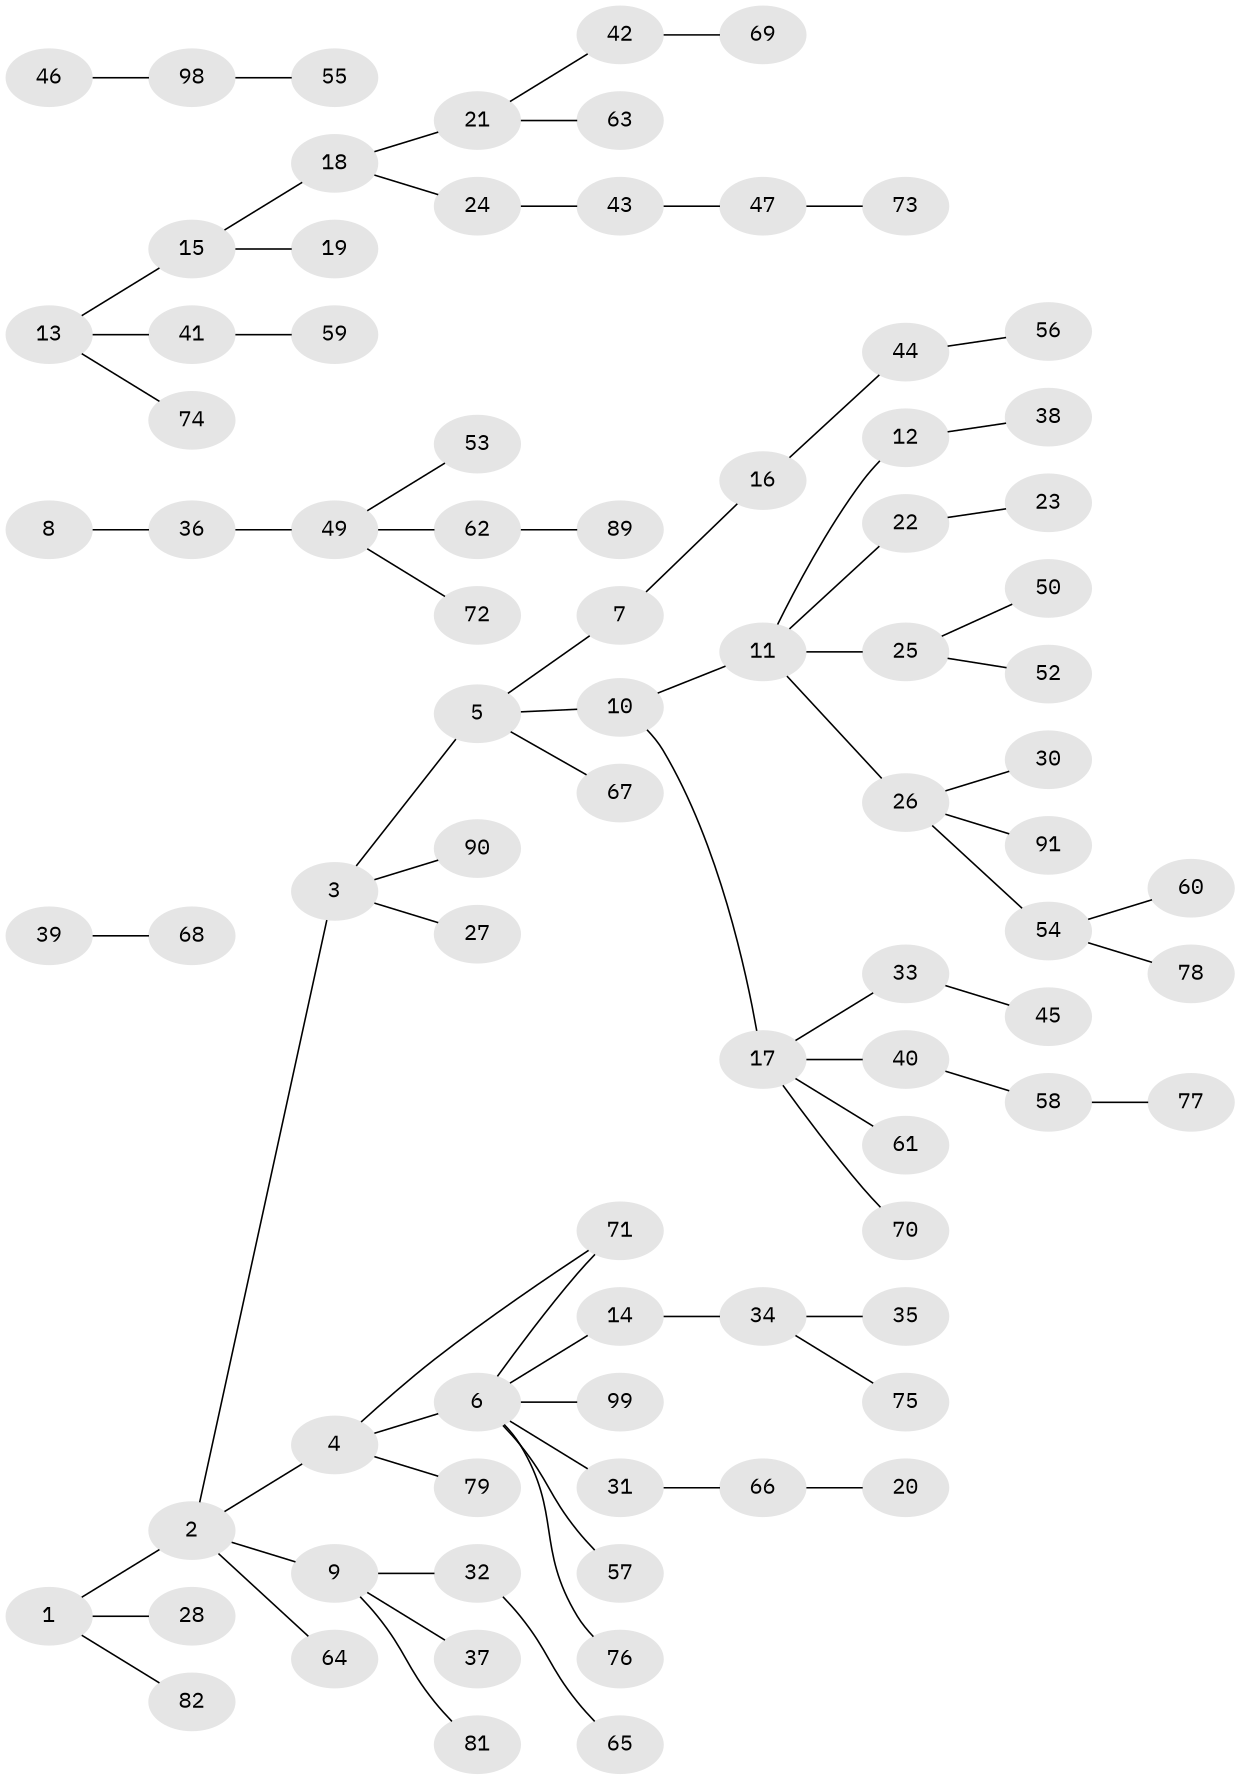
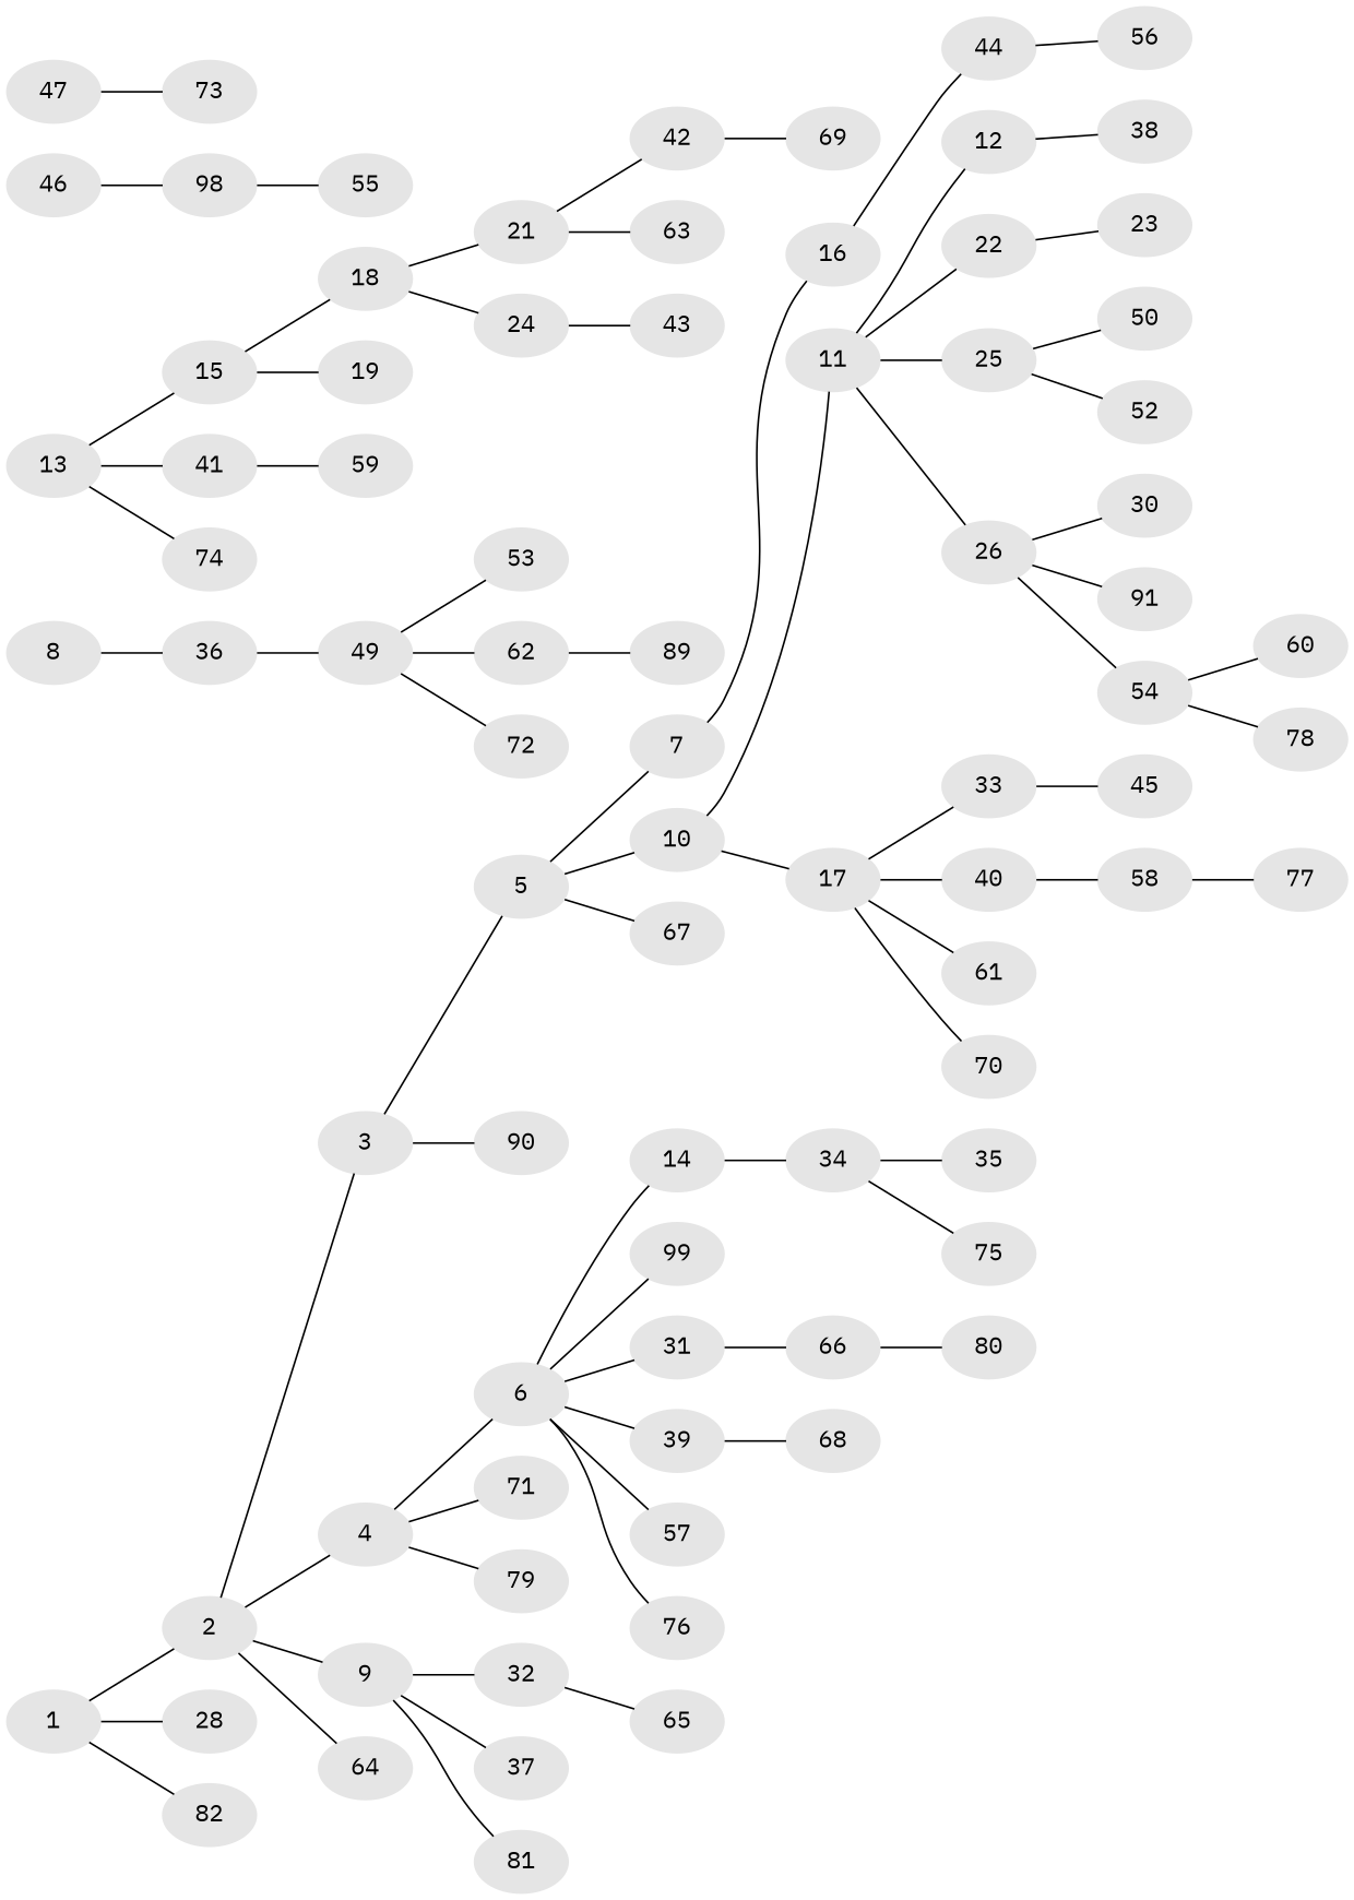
  graph {
    fontname="IBM Plex Mono"
    rankdir=LR
    node [color=gray90 fontname="IBM Plex Mono" style=filled]
    edge [fontname="IBM Plex Mono"]
    1
    2
    28
    82
    3
    4
    9
    64
    5
    n10 [label=90]
-   27
    6
    71
    79
    32
    37
    81
    7
    10
    67
    14
    n22 [label=99]
    31
    39
    57
    76
    16
    11
    17
    8
    36
    13
    15
    41
    74
    34
    66
    68
    44
    49
    65
    12
    22
    25
    26
    33
    40
    61
    70
    38
    23
    50
    52
    30
    n55 [label=91]
    54
    18
    19
    59
    35
    75
    21
    24
    56
    45
    58
    42
    63
    43
    69
    n71 [label=98]
    46
    47
    60
    78
-   80 [label=20]
+   80
    53
    62
    72
    77
    73
    55
    n83 [label=89]
    1 -- 2
    1 -- 28
    1 -- 82
    2 -- 3
    2 -- 4
    2 -- 9
    2 -- 64
    3 -- 5
    3 -- n10
-   3 -- 27
    4 -- 6
    4 -- 71
    4 -- 79
    9 -- 32
    9 -- 37
    9 -- 81
    5 -- 7
    5 -- 10
    5 -- 67
    6 -- 14
    6 -- n22
    6 -- 31
-   6 -- 71
+   6 -- 39
    6 -- 57
    6 -- 76
    32 -- 65
    7 -- 16
    10 -- 11
    10 -- 17
    14 -- 34
    31 -- 66
    39 -- 68
    16 -- 44
    11 -- 12
    11 -- 22
    11 -- 25
    11 -- 26
    17 -- 33
    17 -- 40
    17 -- 61
    17 -- 70
    8 -- 36
    36 -- 49
    13 -- 15
    13 -- 41
    13 -- 74
    15 -- 18
    15 -- 19
    41 -- 59
    34 -- 35
    34 -- 75
    66 -- 80
    44 -- 56
    49 -- 53
    49 -- 62
    49 -- 72
    12 -- 38
    22 -- 23
    25 -- 50
    25 -- 52
    26 -- 30
    26 -- n55
    26 -- 54
    33 -- 45
    40 -- 58
    54 -- 60
    54 -- 78
    18 -- 21
    18 -- 24
    21 -- 42
    21 -- 63
    24 -- 43
    58 -- 77
    42 -- 69
-   43 -- 47
    n71 -- 55
    46 -- n71
    47 -- 73
    62 -- n83
  }
